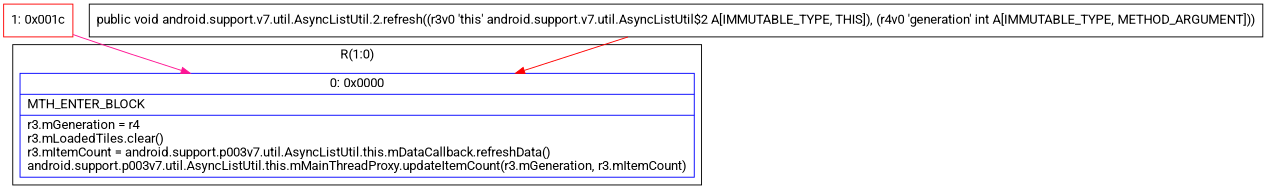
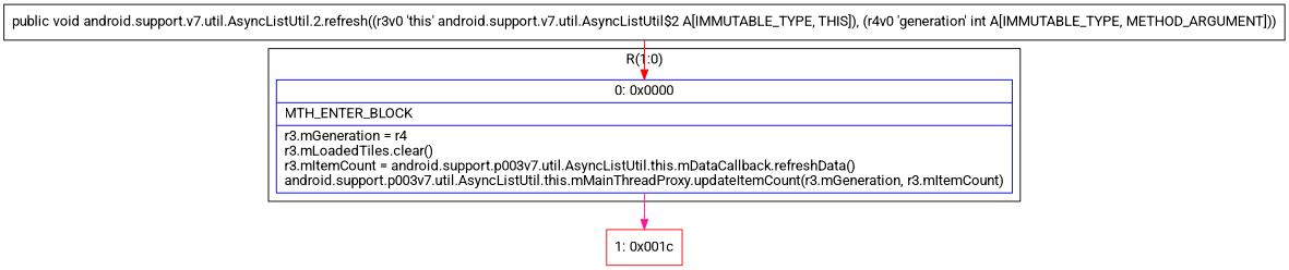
  digraph {
    fontname=Roboto
    node [shape=record fontname=Roboto]
    edge [fontname=Roboto]
    n1 [color=blue label="{0\:\ 0x0000|MTH_ENTER_BLOCK\l|r3.mGeneration = r4\lr3.mLoadedTiles.clear()\lr3.mItemCount = android.support.p003v7.util.AsyncListUtil.this.mDataCallback.refreshData()\landroid.support.p003v7.util.AsyncListUtil.this.mMainThreadProxy.updateItemCount(r3.mGeneration, r3.mItemCount)\l}"]
    n2 [color=red label="{1\:\ 0x001c}"]
    n3 [label="{public void android.support.v7.util.AsyncListUtil.2.refresh((r3v0 'this' android.support.v7.util.AsyncListUtil$2 A[IMMUTABLE_TYPE, THIS]), (r4v0 'generation' int A[IMMUTABLE_TYPE, METHOD_ARGUMENT])) }"]
    subgraph cluster_1 {
      label="R(1:0)"
      n1
    }
-   n2 -> n1 [color=deeppink]
+   n1 -> n2 [color=deeppink]
    n3 -> n1 [color=red]
  }
